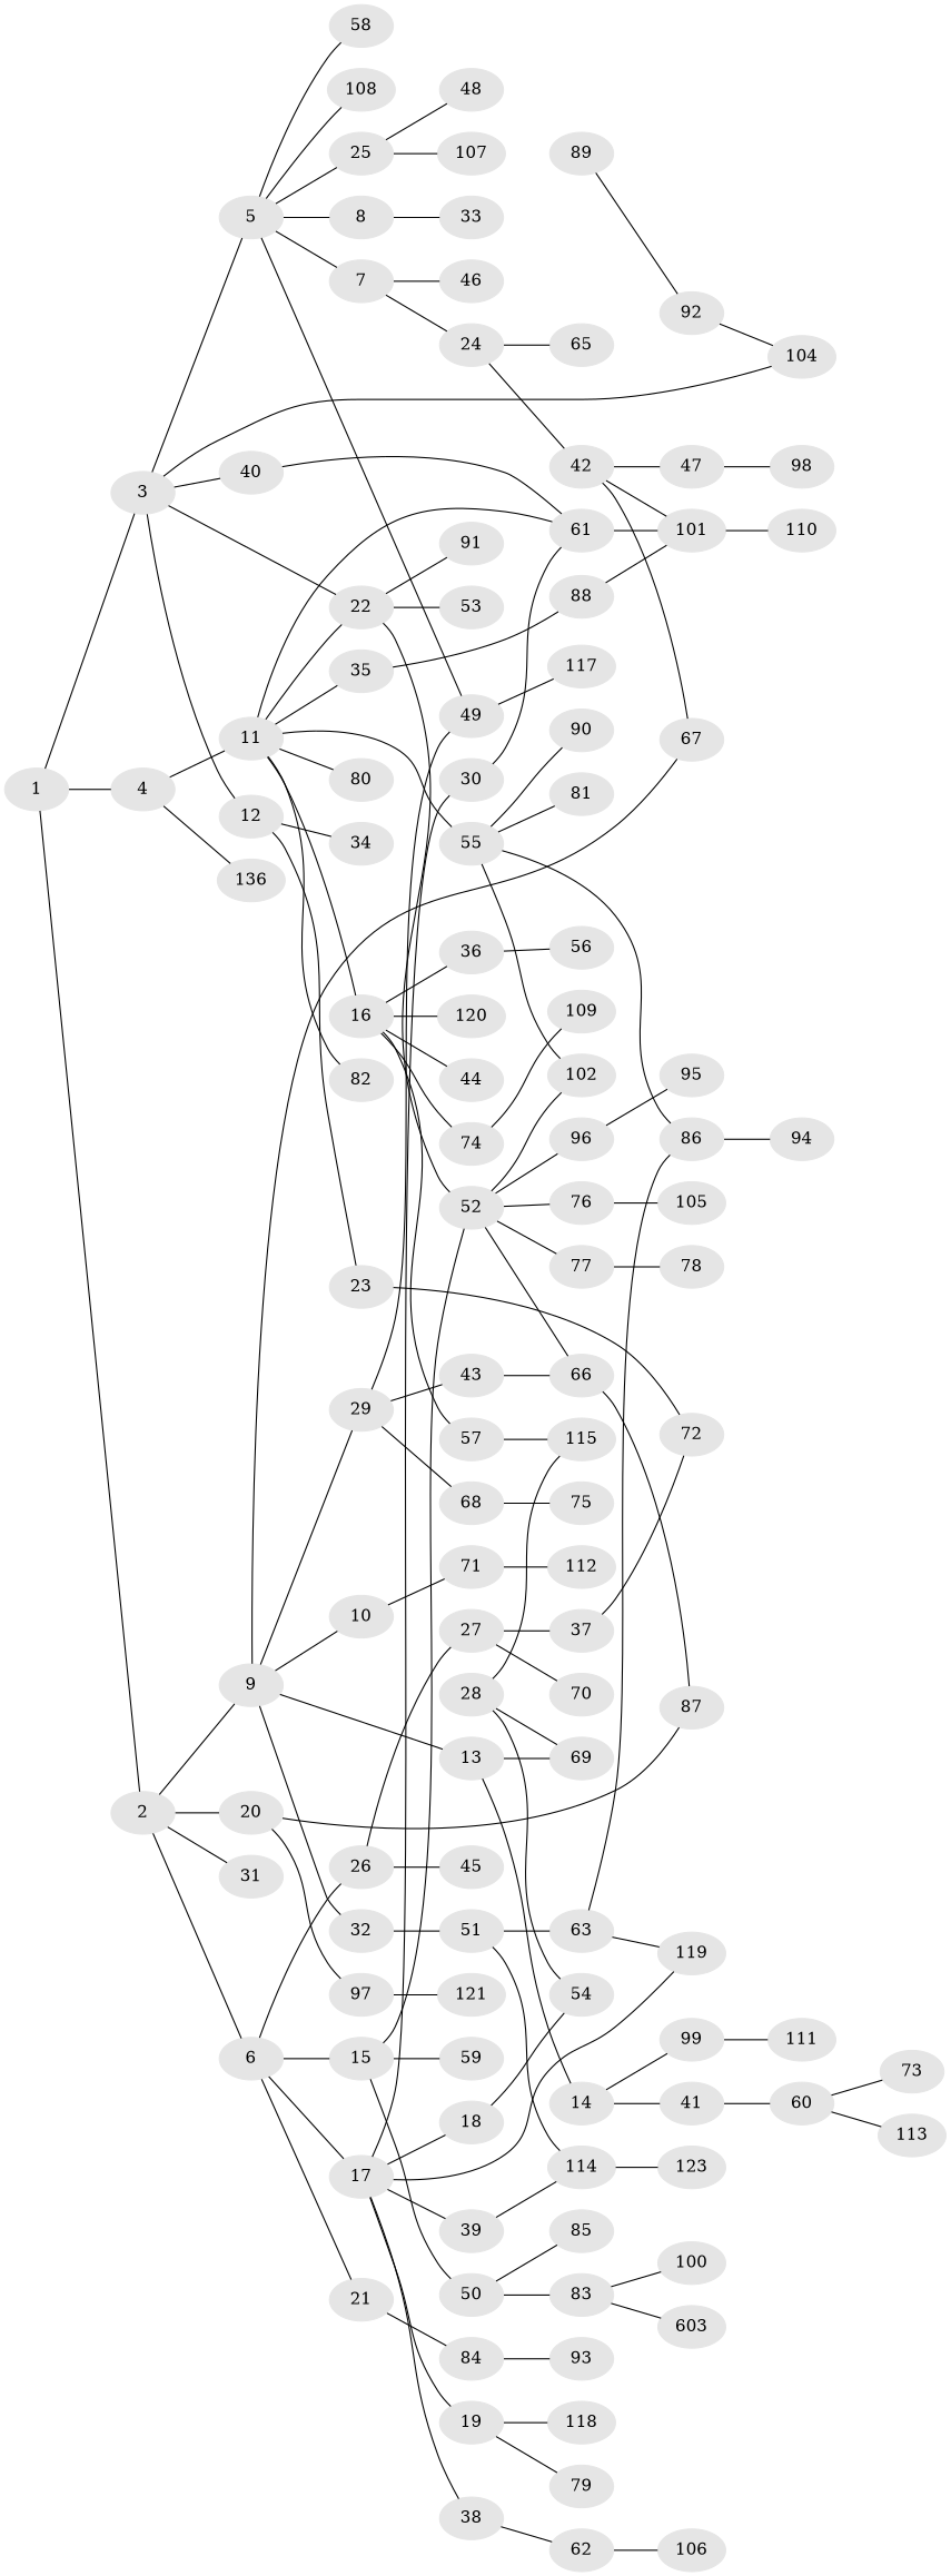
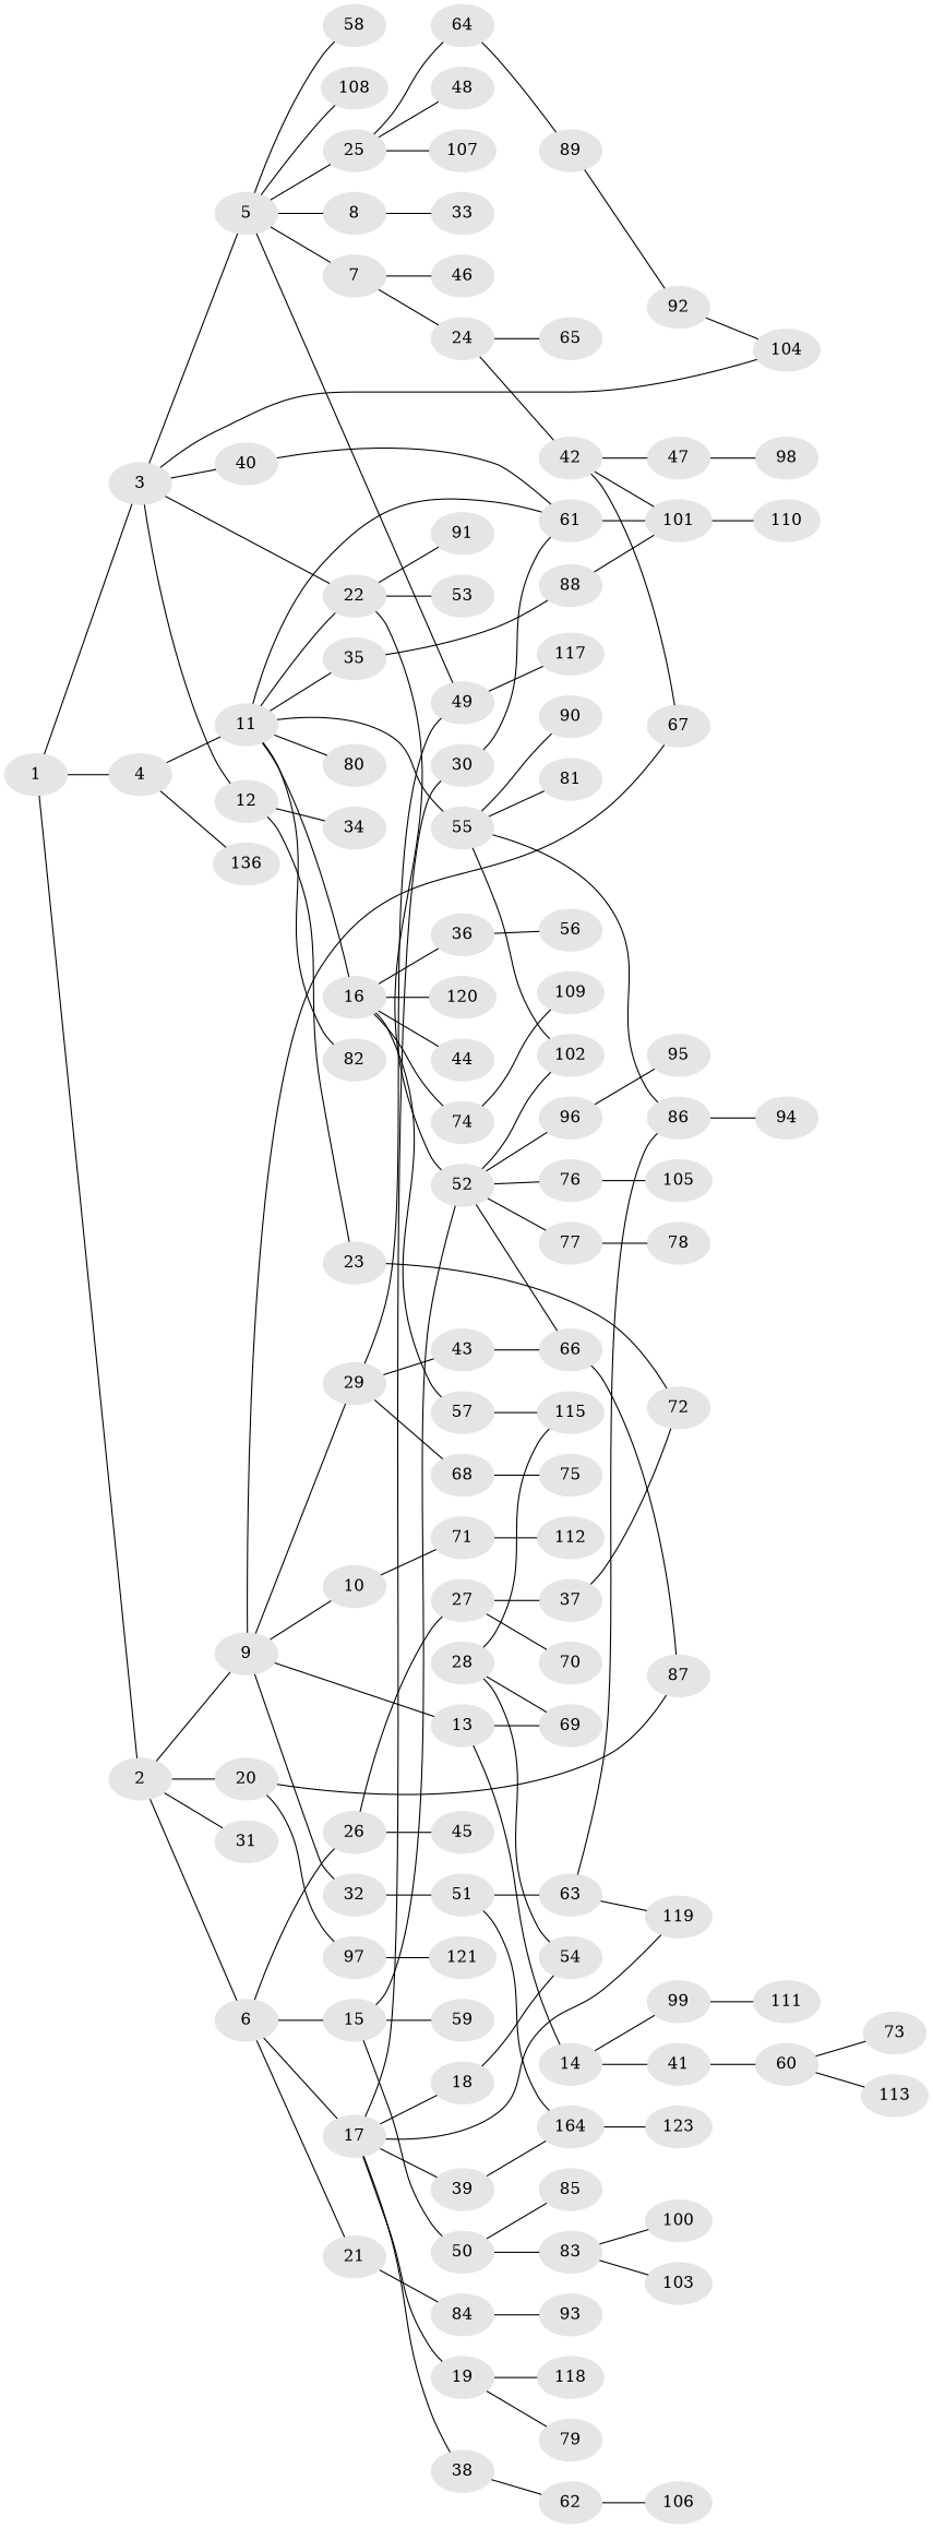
  graph {
    rankdir=LR
    node [color=gray90 style=filled]
    1
    2
    3
    4
    6
    9
    20
    31
    5
    12
    22
    40
    104
    11
    n15 [label=136]
    15
    17
    21
    26
    10
    13
    29
    32
    67
    87
    97
    7
    8
    25
    49
    58
    108
    23
    34
    52
    53
    91
    61
    16
    35
    55
    80
    82
    24
    46
    33
    48
+   64
    107
    117
    50
    59
    18
    19
    30
    38
    39
    119
    84
    27
    45
    42
    65
    71
    14
    69
    43
    68
    51
    112
    36
    44
    57
    74
    120
    88
    102
    81
    86
    90
    101
    72
    41
    99
    28
    54
    115
    60
    83
    85
    66
    76
    77
    96
    56
    109
    79
    118
    62
-   114
+   114 [label=164]
    121
    93
    47
    89
    37
    70
    75
    63
    106
    123
    73
    113
    98
    110
    100
-   103 [label=603]
+   103
    105
    78
    95
    94
    92
    111
    1 -- 2
    1 -- 3
    1 -- 4
    2 -- 6
    2 -- 9
    2 -- 20
    2 -- 31
    3 -- 5
    3 -- 12
    3 -- 22
    3 -- 40
    3 -- 104
    4 -- 11
    4 -- n15
    6 -- 15
    6 -- 17
    6 -- 21
    6 -- 26
    9 -- 10
    9 -- 13
    9 -- 29
    9 -- 32
    9 -- 67
    20 -- 87
    20 -- 97
    5 -- 7
    5 -- 8
    5 -- 25
    5 -- 49
    5 -- 58
    5 -- 108
    12 -- 23
    12 -- 34
    22 -- 52
    22 -- 53
    22 -- 91
    40 -- 61
    11 -- 22
    11 -- 61
    11 -- 16
    11 -- 35
    11 -- 55
    11 -- 80
    11 -- 82
    15 -- 52
    15 -- 50
    15 -- 59
    17 -- 18
    17 -- 19
    17 -- 30
    17 -- 38
    17 -- 39
    17 -- 119
    21 -- 84
    26 -- 27
    26 -- 45
    10 -- 71
    13 -- 14
    13 -- 69
    29 -- 49
    29 -- 43
    29 -- 68
    32 -- 51
    97 -- 121
    7 -- 24
    7 -- 46
    8 -- 33
    25 -- 48
+   25 -- 64
    25 -- 107
    49 -- 117
    23 -- 72
    52 -- 102
    52 -- 66
    52 -- 76
    52 -- 77
    52 -- 96
    61 -- 101
    16 -- 36
    16 -- 44
    16 -- 57
    16 -- 74
    16 -- 120
    35 -- 88
    55 -- 102
    55 -- 81
    55 -- 86
    55 -- 90
    24 -- 42
    24 -- 65
+   64 -- 89
    50 -- 83
    50 -- 85
    18 -- 54
    19 -- 79
    19 -- 118
    30 -- 61
    38 -- 62
    39 -- 114
    84 -- 93
    27 -- 37
    27 -- 70
    42 -- 67
    42 -- 101
    42 -- 47
    71 -- 112
    14 -- 41
    14 -- 99
    43 -- 66
    68 -- 75
    51 -- 114
    51 -- 63
    36 -- 56
    57 -- 115
    74 -- 109
    88 -- 101
    86 -- 94
    101 -- 110
    41 -- 60
    99 -- 111
    28 -- 69
    28 -- 54
    28 -- 115
    60 -- 73
    60 -- 113
    83 -- 100
    83 -- 103
    66 -- 87
    76 -- 105
    77 -- 78
    96 -- 95
    62 -- 106
    114 -- 123
    47 -- 98
    89 -- 92
    37 -- 72
    63 -- 119
    63 -- 86
    92 -- 104
  }
